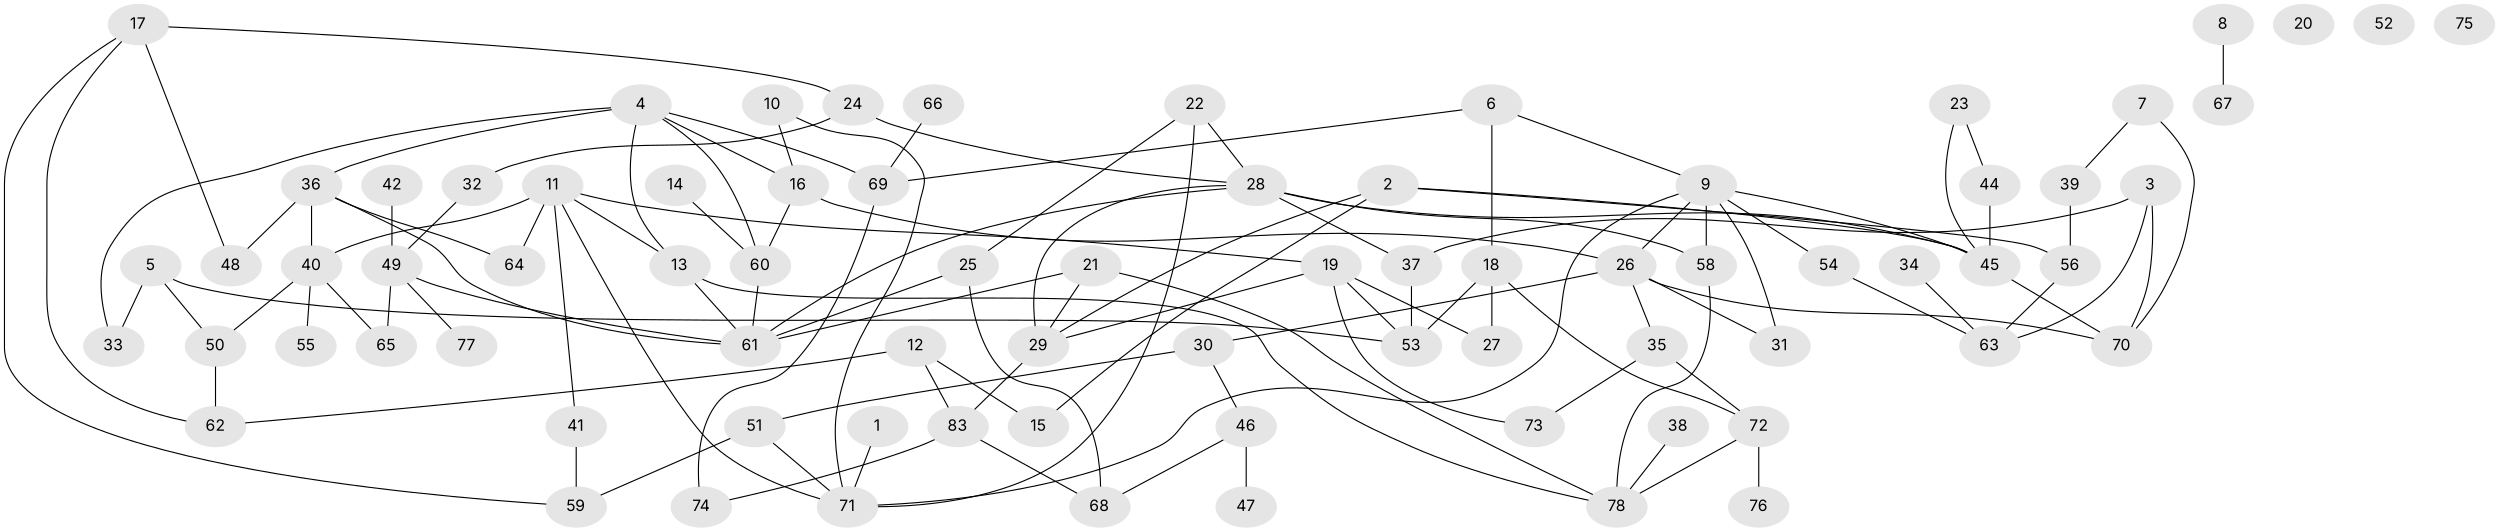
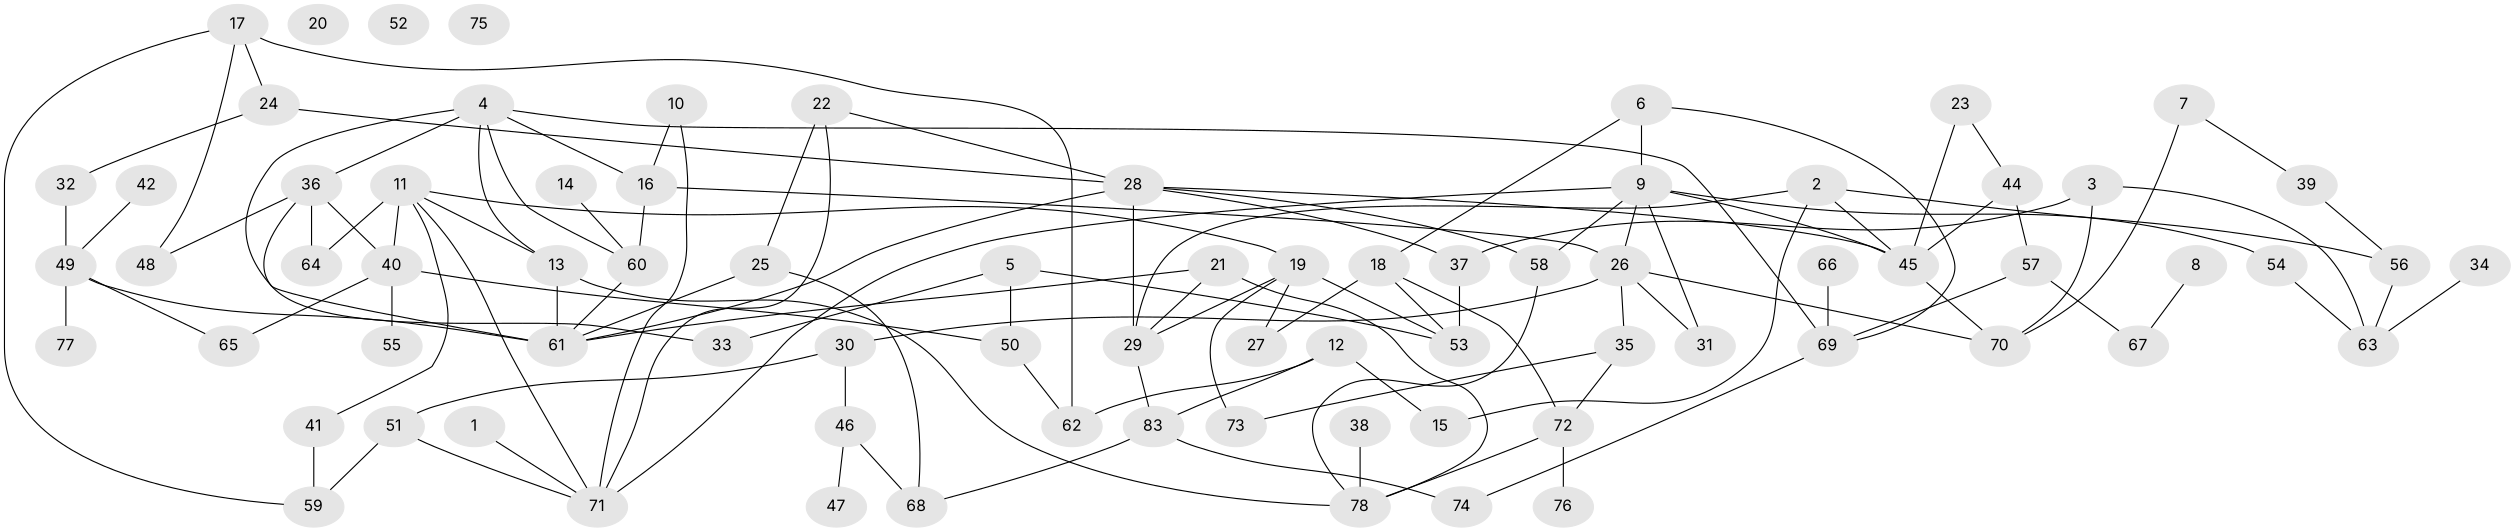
  graph {
    fontname=Inter
    node [color=gray90 fontname=Inter style=filled]
    edge [fontname=Inter]
    1
    71
    2
    15
    29
    45
    56
    n8 [label=83]
    70
    63
    3
    37
    53
    4
    13
    16
    33
    36
    60
    69
    61
    78
    26
    40
    64
    48
    74
    5
    50
    62
    6
    9
    18
    31
    54
    58
    72
    27
    7
    39
    8
    67
    30
    35
    10
    11
    19
    41
    73
    55
    65
    59
    12
    68
    14
    17
    24
    28
    32
    76
    20
    21
    22
    25
    23
    44
+   57
    49
    46
    51
    47
    77
    34
    38
    42
    52
    66
    75
    1 -- 71
    2 -- 15
    2 -- 29
    2 -- 45
    2 -- 56
    29 -- n8
    45 -- 70
    56 -- 63
    n8 -- 74
    n8 -- 68
    3 -- 70
    3 -- 63
    3 -- 37
    37 -- 53
    4 -- 13
    4 -- 16
    4 -- 33
    4 -- 36
    4 -- 60
    4 -- 69
    13 -- 61
    13 -- 78
    16 -- 60
    16 -- 26
    36 -- 61
    36 -- 40
    36 -- 64
    36 -- 48
    60 -- 61
    69 -- 74
    26 -- 70
    26 -- 31
    26 -- 30
    26 -- 35
    40 -- 50
    40 -- 55
    40 -- 65
    5 -- 53
    5 -- 33
    5 -- 50
    50 -- 62
    6 -- 69
    6 -- 9
    6 -- 18
    9 -- 71
    9 -- 45
    9 -- 26
    9 -- 31
    9 -- 54
    9 -- 58
    18 -- 53
    18 -- 72
    18 -- 27
    54 -- 63
    58 -- 78
    72 -- 78
    72 -- 76
    7 -- 70
    7 -- 39
    39 -- 56
    8 -- 67
    30 -- 46
    30 -- 51
    35 -- 72
    35 -- 73
    10 -- 71
    10 -- 16
    11 -- 71
    11 -- 13
    11 -- 40
    11 -- 64
    11 -- 19
    11 -- 41
    19 -- 29
    19 -- 53
    19 -- 27
    19 -- 73
    41 -- 59
    12 -- 15
    12 -- n8
    12 -- 62
    14 -- 60
    17 -- 48
    17 -- 62
    17 -- 59
    17 -- 24
    24 -- 28
    24 -- 32
    28 -- 29
    28 -- 45
    28 -- 37
    28 -- 61
    28 -- 58
    32 -- 49
    21 -- 29
    21 -- 61
    21 -- 78
    22 -- 71
    22 -- 28
    22 -- 25
    25 -- 61
    25 -- 68
    23 -- 45
    23 -- 44
    44 -- 45
+   44 -- 57
+   57 -- 69
+   57 -- 67
    49 -- 61
    49 -- 65
    49 -- 77
    46 -- 68
    46 -- 47
    51 -- 71
    51 -- 59
    34 -- 63
    38 -- 78
    42 -- 49
    66 -- 69
  }
